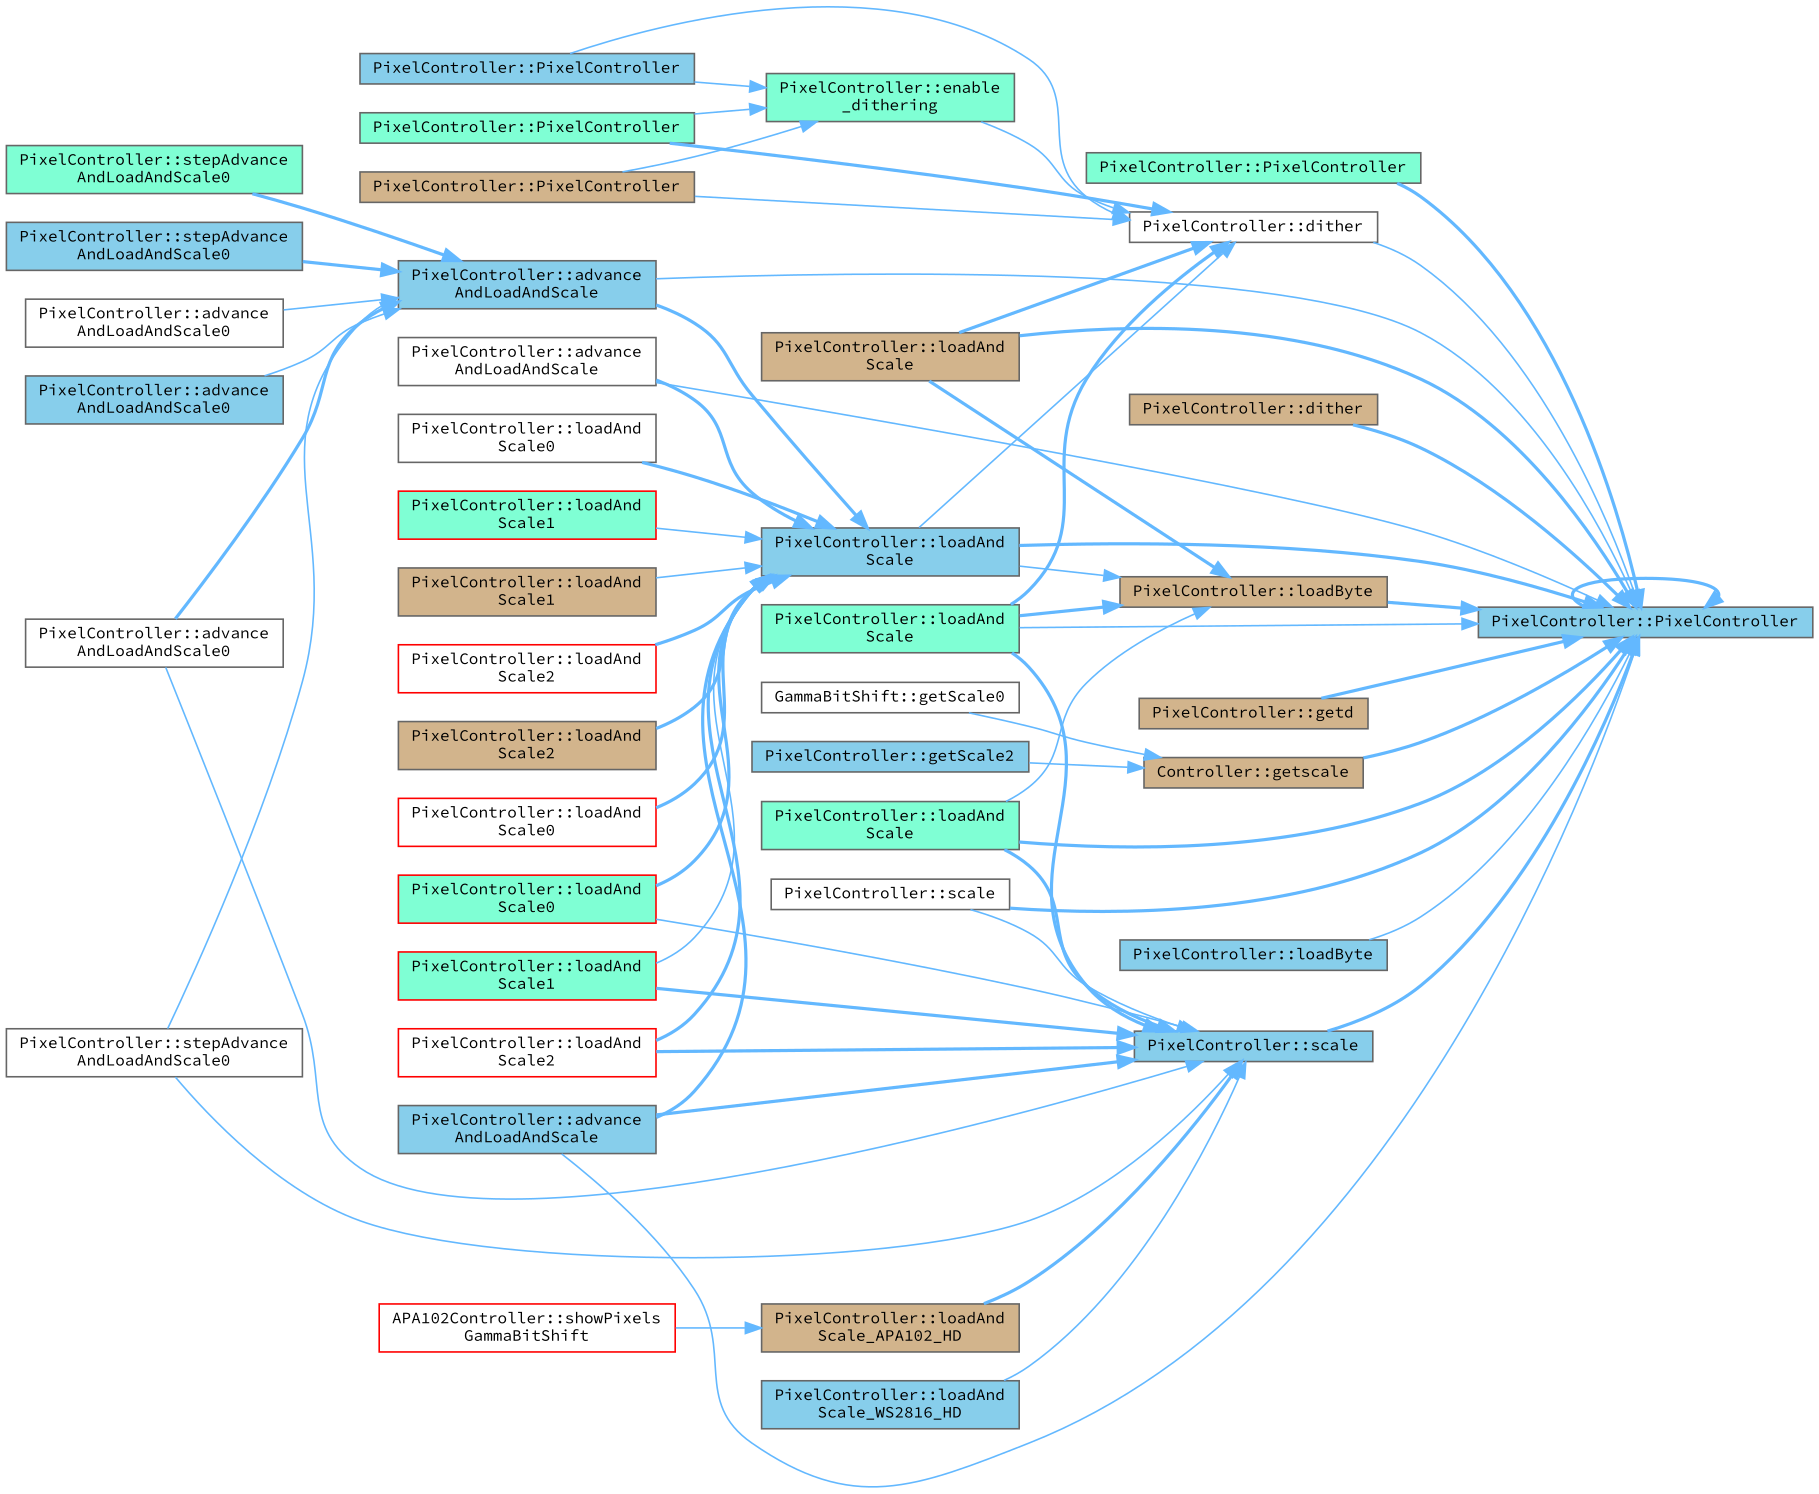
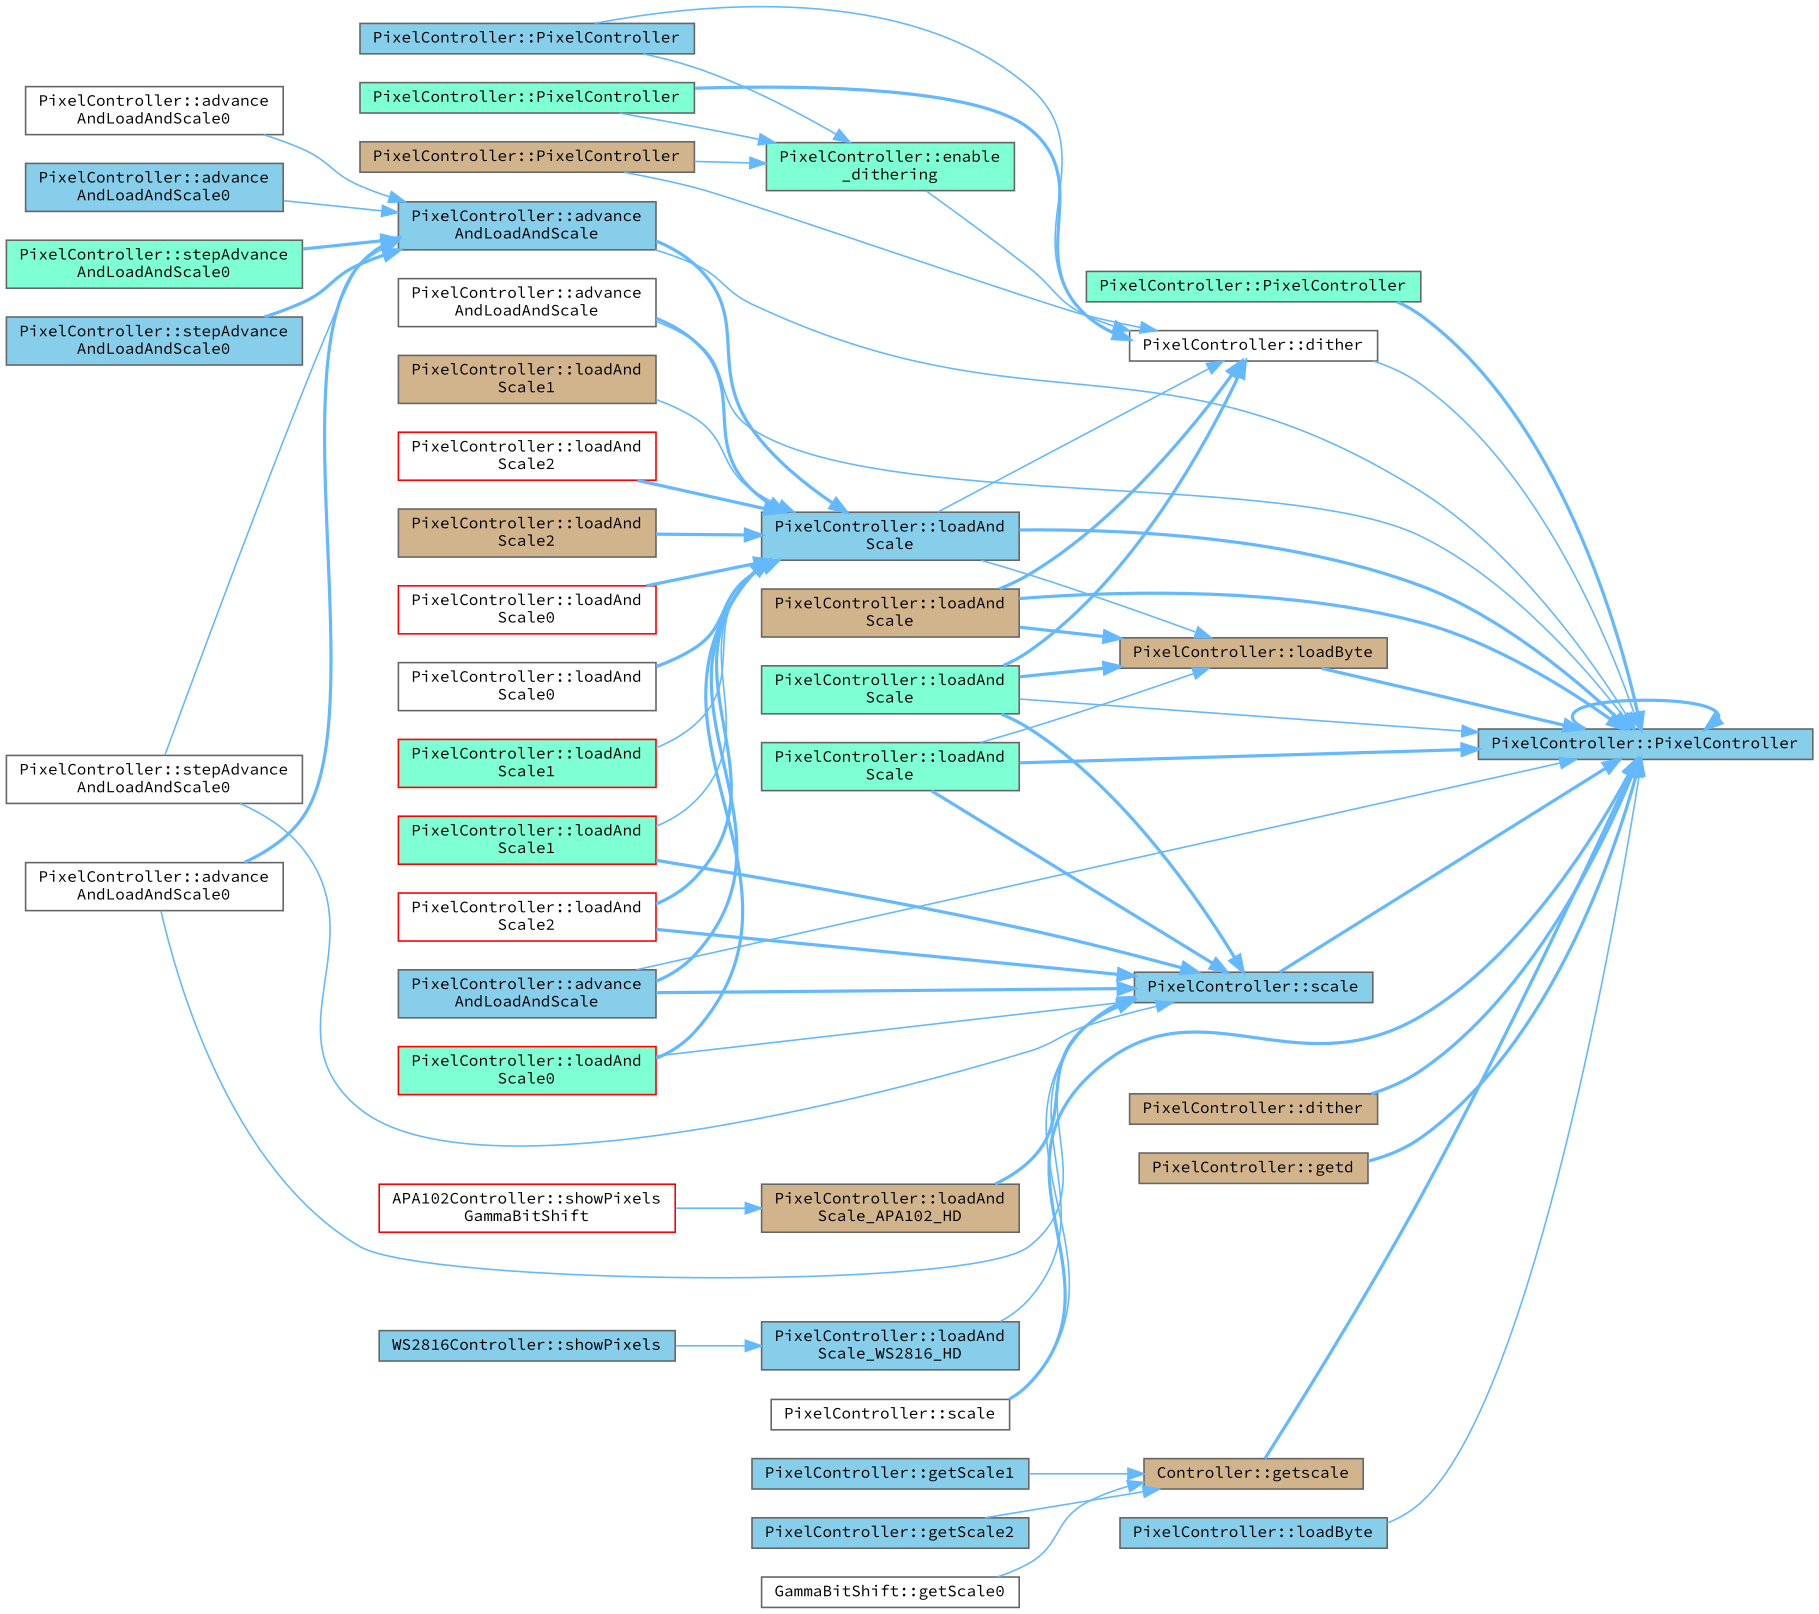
  digraph {
    fontname="Source Code Pro"
    rankdir=RL
    node [color=grey40 fillcolor=skyblue fontname="Source Code Pro" fontsize=10 shape=box style=filled]
    edge [color=steelblue1 dir=back fontname="Source Code Pro" fontsize=10 labelfontname=Helvetica labelfontsize=10 style=bold]
    n1 [color=gray40 fontcolor=black height=0.2 label="PixelController::PixelController" width=0.4]
    n2 [fillcolor=aquamarine height=0.2 label="PixelController::PixelController" width=0.4]
    n3 [height=0.2 label="PixelController::advance\lAndLoadAndScale" width=0.4]
    n4 [fillcolor=white height=0.2 label="PixelController::advance\lAndLoadAndScale" width=0.4]
    n5 [height=0.2 label="PixelController::advance\lAndLoadAndScale" width=0.4]
    n6 [fillcolor=tan height=0.2 label="PixelController::dither" width=0.4]
    n7 [fillcolor=white height=0.2 label="PixelController::dither" width=0.4]
    n8 [height=0.2 label="PixelController::loadAnd\lScale" width=0.4]
    n9 [fillcolor=tan height=0.2 label="PixelController::loadAnd\lScale" width=0.4]
    n10 [fillcolor=aquamarine height=0.2 label="PixelController::loadAnd\lScale" width=0.4]
    n11 [fillcolor=tan height=0.2 label="PixelController::getd" width=0.4]
    n12 [fillcolor=tan height=0.2 label="Controller::getscale" width=0.4]
    n13 [fillcolor=aquamarine height=0.2 label="PixelController::loadAnd\lScale" width=0.4]
    n14 [fillcolor=tan height=0.2 label="PixelController::loadByte" width=0.4]
    n15 [height=0.2 label="PixelController::loadByte" width=0.4]
    n16 [fillcolor=white height=0.2 label="PixelController::scale" width=0.4]
    n17 [height=0.2 label="PixelController::scale" width=0.4]
    n18 [fillcolor=white height=0.2 label="PixelController::advance\lAndLoadAndScale0" width=0.4]
    n19 [height=0.2 label="PixelController::advance\lAndLoadAndScale0" width=0.4]
    n20 [fillcolor=white height=0.2 label="PixelController::advance\lAndLoadAndScale0" width=0.4]
    n21 [fillcolor=aquamarine height=0.2 label="PixelController::stepAdvance\lAndLoadAndScale0" width=0.4]
    n22 [height=0.2 label="PixelController::stepAdvance\lAndLoadAndScale0" width=0.4]
    n23 [fillcolor=white height=0.2 label="PixelController::stepAdvance\lAndLoadAndScale0" width=0.4]
    n24 [fillcolor=tan height=0.2 label="PixelController::PixelController" width=0.4]
    n25 [fillcolor=aquamarine height=0.2 label="PixelController::PixelController" width=0.4]
    n26 [height=0.2 label="PixelController::PixelController" width=0.4]
    n27 [fillcolor=aquamarine height=0.2 label="PixelController::enable\l_dithering" width=0.4]
    n28 [color=red fillcolor=white height=0.2 label="PixelController::loadAnd\lScale0" width=0.4]
    n29 [fillcolor=white height=0.2 label="PixelController::loadAnd\lScale0" width=0.4]
    n30 [color=red fillcolor=aquamarine height=0.2 label="PixelController::loadAnd\lScale0" width=0.4]
    n31 [color=red fillcolor=aquamarine height=0.2 label="PixelController::loadAnd\lScale1" width=0.4]
    n32 [fillcolor=tan height=0.2 label="PixelController::loadAnd\lScale1" width=0.4]
    n33 [color=red fillcolor=aquamarine height=0.2 label="PixelController::loadAnd\lScale1" width=0.4]
    n34 [color=red fillcolor=white height=0.2 label="PixelController::loadAnd\lScale2" width=0.4]
    n35 [fillcolor=tan height=0.2 label="PixelController::loadAnd\lScale2" width=0.4]
    n36 [color=red fillcolor=white height=0.2 label="PixelController::loadAnd\lScale2" width=0.4]
    n37 [fillcolor=white height=0.2 label="GammaBitShift::getScale0" width=0.4]
+   n38 [height=0.2 label="PixelController::getScale1" width=0.4]
    n39 [height=0.2 label="PixelController::getScale2" width=0.4]
    n40 [fillcolor=tan height=0.2 label="PixelController::loadAnd\lScale_APA102_HD" width=0.4]
    n41 [height=0.2 label="PixelController::loadAnd\lScale_WS2816_HD" width=0.4]
    n42 [color=red fillcolor=white height=0.2 label="APA102Controller::showPixels\lGammaBitShift" width=0.4]
+   n43 [height=0.2 label="WS2816Controller::showPixels" width=0.4]
    n1 -> n1
    n1 -> n2
    n1 -> n3 [style=solid]
    n1 -> n4 [style=solid]
    n1 -> n5 [style=solid]
    n1 -> n6
    n1 -> n7 [style=solid]
    n1 -> n8
    n1 -> n9
    n1 -> n10 [style=solid]
    n1 -> n11
    n1 -> n12
    n1 -> n13
    n1 -> n14
    n1 -> n15 [style=solid]
    n1 -> n16
    n1 -> n17
    n3 -> n18 [style=solid]
    n3 -> n19 [style=solid]
    n3 -> n20
    n3 -> n21
    n3 -> n22
    n3 -> n23 [style=solid]
    n7 -> n8 [style=solid]
    n7 -> n9
    n7 -> n10
    n7 -> n24 [style=solid]
    n7 -> n25
    n7 -> n26 [style=solid]
    n7 -> n27 [style=solid]
    n8 -> n3
    n8 -> n4
    n8 -> n5
    n8 -> n28
    n8 -> n29
    n8 -> n30
    n8 -> n31 [style=solid]
    n8 -> n32 [style=solid]
    n8 -> n33 [style=solid]
    n8 -> n34
    n8 -> n35
    n8 -> n36
    n12 -> n37 [style=solid]
+   n12 -> n38 [style=solid]
    n12 -> n39 [style=solid]
    n14 -> n8 [style=solid]
    n14 -> n9
    n14 -> n10
    n14 -> n13 [style=solid]
    n17 -> n5
    n17 -> n10
    n17 -> n13
    n17 -> n16 [style=solid]
    n17 -> n20 [style=solid]
    n17 -> n23 [style=solid]
    n17 -> n30 [style=solid]
    n17 -> n33
    n17 -> n36
    n17 -> n40
    n17 -> n41 [style=solid]
    n27 -> n24 [style=solid]
    n27 -> n25 [style=solid]
    n27 -> n26 [style=solid]
    n40 -> n42 [style=solid]
+   n41 -> n43 [style=solid]
  }
